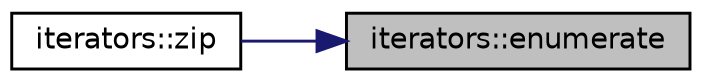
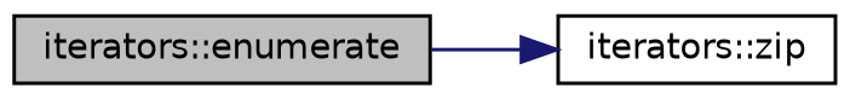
  digraph {
    rankdir=LR
    node [color=black fontname=Helvetica fontsize=10 shape=record style=filled]
    n1 [fillcolor=grey75 fontcolor=black height=0.2 label="iterators::enumerate" width=0.4]
    n2 [fillcolor=white height=0.2 label="iterators::zip" width=0.4]
-   n2 -> n1 [color=midnightblue fontname=Helvetica fontsize=10 labelfontname=Helvetica labelfontsize=10 style=solid]
+   n1 -> n2 [color=midnightblue fontname=Helvetica fontsize=10 labelfontname=Helvetica labelfontsize=10 style=solid]
  }
